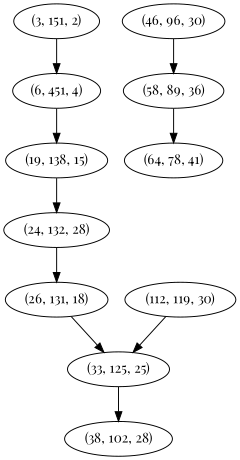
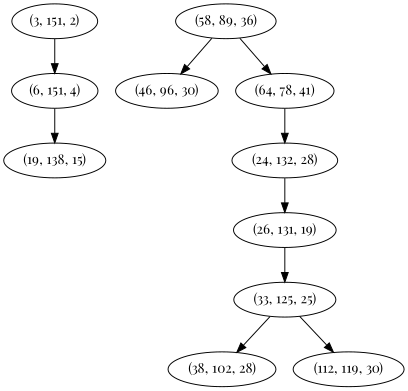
  digraph {
    fontname="Playfair Display"
    node [fontname="Playfair Display"]
    edge [fontname="Playfair Display"]
    n1 [label="(3, 151, 2)"]
-   "(6, 151, 4)" [label="(6, 451, 4)"]
+   "(6, 151, 4)"
    "(19, 138, 15)"
    n4 [label="(24, 132, 28)"]
-   "(26, 131, 19)" [label="(26, 131, 18)"]
+   "(26, 131, 19)"
    "(33, 125, 25)"
    "(38, 102, 28)"
    "(112, 119, 30)"
    n9 [label="(58, 89, 36)"]
    "(46, 96, 30)"
    "(64, 78, 41)"
    n1 -> "(6, 151, 4)"
    "(6, 151, 4)" -> "(19, 138, 15)"
-   "(19, 138, 15)" -> n4
+   "(64, 78, 41)" -> n4
    n4 -> "(26, 131, 19)"
    "(26, 131, 19)" -> "(33, 125, 25)"
    "(33, 125, 25)" -> "(38, 102, 28)"
-   "(112, 119, 30)" -> "(33, 125, 25)"
+   "(33, 125, 25)" -> "(112, 119, 30)"
    n9 -> "(64, 78, 41)"
-   "(46, 96, 30)" -> n9
+   n9 -> "(46, 96, 30)"
  }
